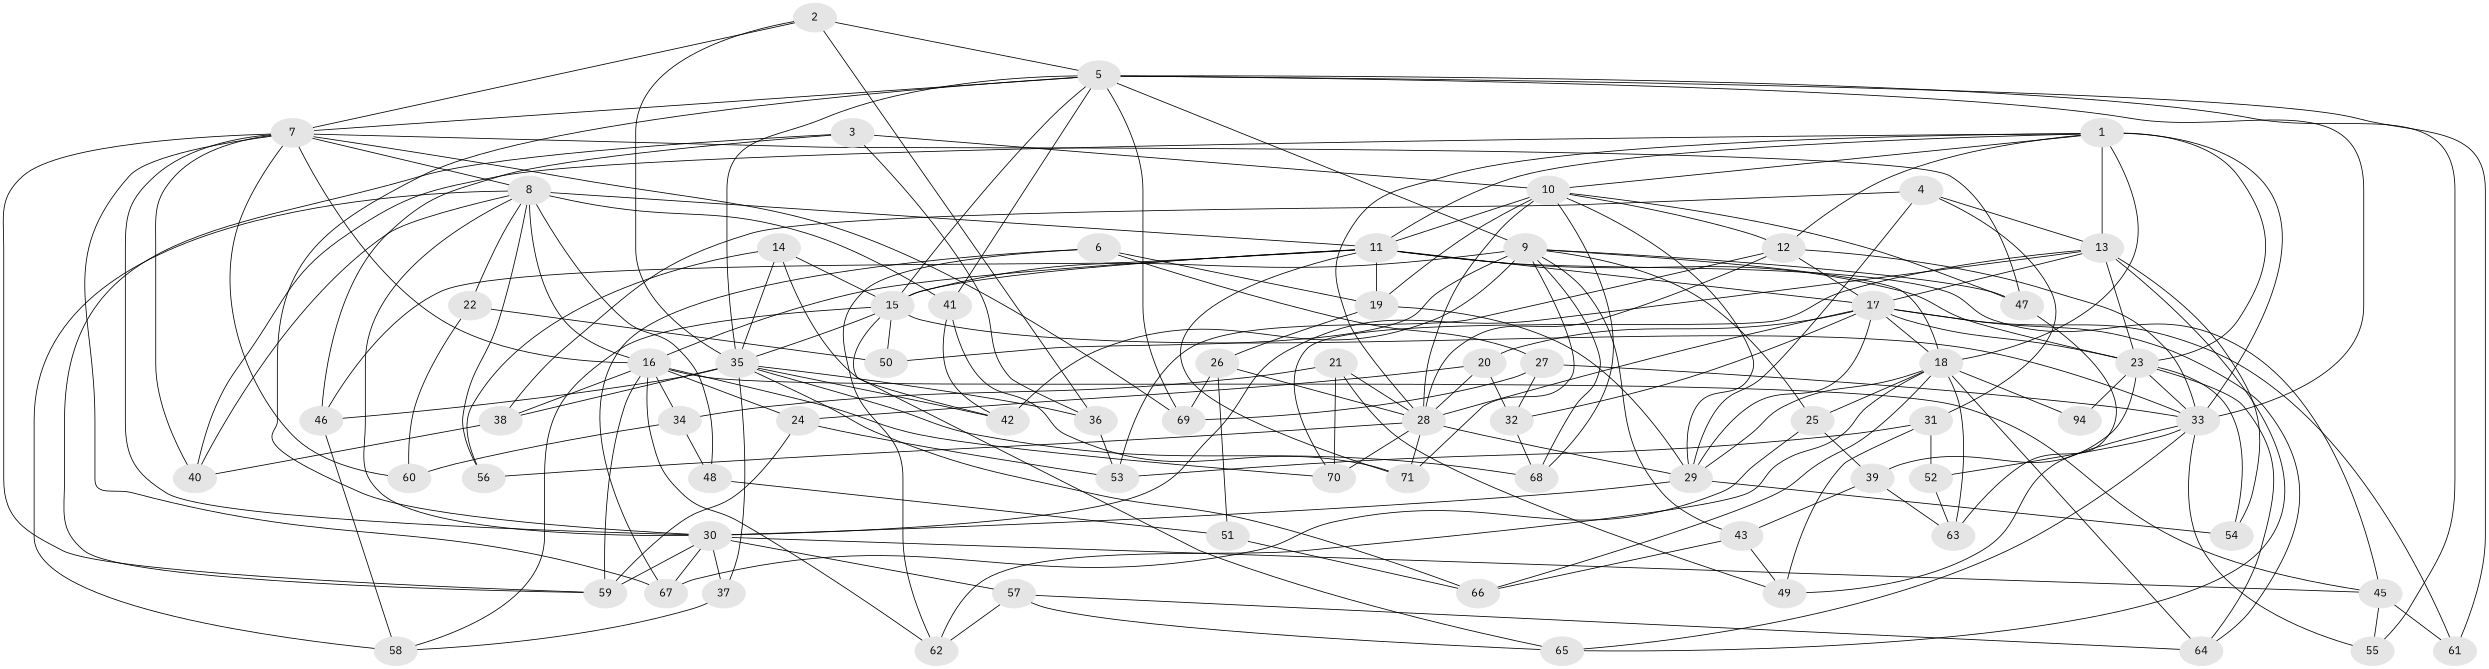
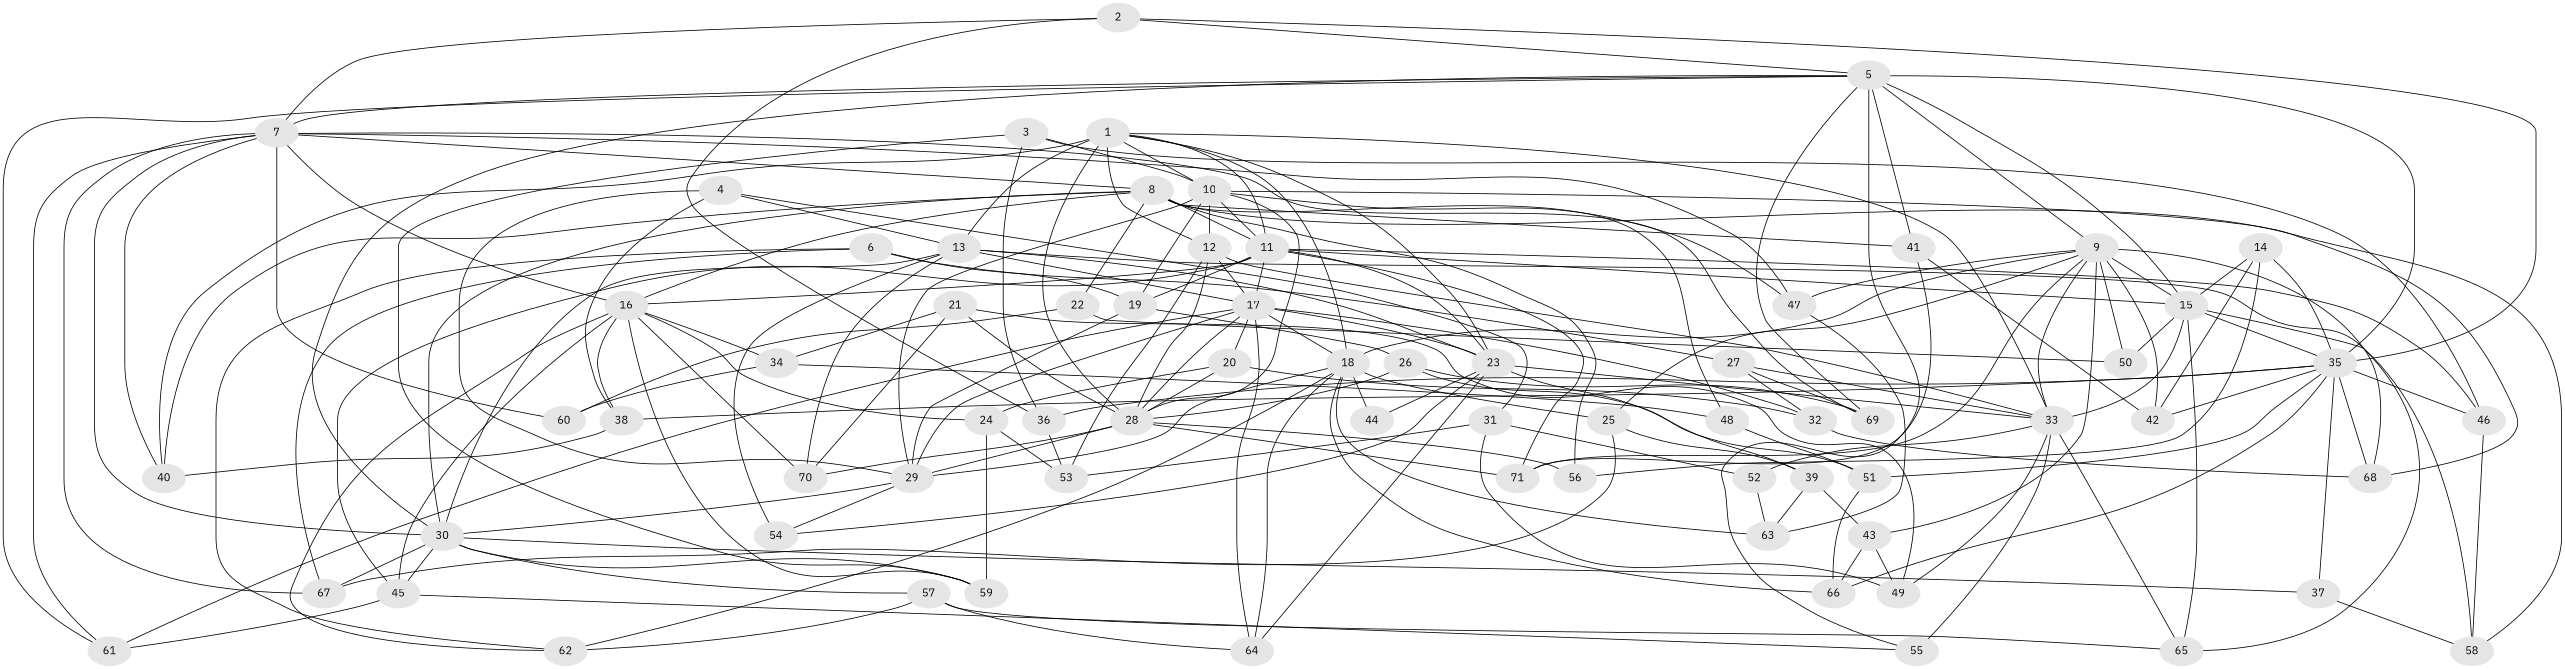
  graph {
    fontname="IBM Plex Sans"
    node [color=gray90 fontname="IBM Plex Sans" style=filled]
    edge [fontname="IBM Plex Sans" weight=1.0]
    1
    10
    12
    13
    18
    23
    28
    33
    40
    29
    19
    47
    11
    68
    17
    53
    30
    54
    65
    70
    62
    25
-   44 [label=94]
+   44
    64
    63
    66
    39
    56
    71
    55
    49
    52
    2
    5
    7
    35
    36
    9
    15
    41
    61
    69
    67
    8
    16
    60
    46
    38
    42
    37
    51
    3
    59
    58
    4
    31
    43
    50
    45
    57
    6
    27
    26
    32
    22
    48
    24
    34
    20
    14
    21
    1 -- 10
    1 -- 12
    1 -- 13 [weight=3.0]
    1 -- 18
    1 -- 23
    1 -- 28
    1 -- 33
    1 -- 40
    10 -- 12 [weight=2.0]
    10 -- 28
    10 -- 29
    10 -- 19 [weight=3.0]
    10 -- 47
    10 -- 11
    10 -- 68
    12 -- 28
    12 -- 33
    12 -- 17 [weight=2.0]
    12 -- 53
    13 -- 23 [weight=2.0]
    13 -- 17
    13 -- 30
    13 -- 54 [weight=2.0]
    13 -- 65
    13 -- 70
    18 -- 29
    18 -- 62
    18 -- 25
    18 -- 44
    18 -- 64
    18 -- 63
    18 -- 66
    23 -- 33
    23 -- 54
    23 -- 44
    23 -- 64
    23 -- 39
    28 -- 29
    28 -- 70
    28 -- 56 [weight=2.0]
    28 -- 71
    33 -- 65
    33 -- 55 [weight=2.0]
    33 -- 49
    33 -- 52 [weight=2.0]
    29 -- 30
    29 -- 54
    19 -- 29 [weight=2.0]
    19 -- 26
    47 -- 63
    11 -- 1
    11 -- 23
    11 -- 19
    11 -- 17
    11 -- 71
    11 -- 15
    11 -- 16
    11 -- 46
    11 -- 45
    17 -- 18
    17 -- 23
    17 -- 28
    17 -- 29
    17 -- 64
    17 -- 61
    17 -- 32
    17 -- 20
    30 -- 67
    30 -- 37
    30 -- 59
    30 -- 45
    30 -- 57
    25 -- 39
    25 -- 67
    39 -- 63
    39 -- 43
    52 -- 63
    2 -- 5
    2 -- 7
    2 -- 35
    2 -- 36
-   5 -- 33
+   9 -- 33
    5 -- 30
    5 -- 55
    5 -- 7
    5 -- 35
    5 -- 9 [weight=2.0]
    5 -- 15
    5 -- 41
    5 -- 61
    5 -- 69
    7 -- 40
    7 -- 47
    7 -- 30
-   7 -- 59
+   7 -- 61
    7 -- 69
    7 -- 67
    7 -- 8
    7 -- 16
    7 -- 60 [weight=2.0]
    35 -- 68
    35 -- 66
    35 -- 36
    35 -- 46
    35 -- 38
    35 -- 42
    35 -- 37
+   35 -- 51
    36 -- 53
    9 -- 18
    9 -- 47
    9 -- 68
    9 -- 25
    9 -- 71
    9 -- 15
    9 -- 42
    9 -- 43
    9 -- 50 [weight=2.0]
    15 -- 33
    15 -- 65
    15 -- 35
    15 -- 58
    15 -- 50
    41 -- 71
    41 -- 42
    8 -- 40
    8 -- 11 [weight=2.0]
    8 -- 30
    8 -- 56
    8 -- 41
    8 -- 16
    8 -- 58
    8 -- 22
    8 -- 48 [weight=2.0]
    16 -- 70
    16 -- 62
    16 -- 38
    16 -- 59
    16 -- 45
    16 -- 24
    16 -- 34
    46 -- 58
    38 -- 40
    37 -- 58
    51 -- 66
    3 -- 10
    3 -- 36
    3 -- 46
    3 -- 59
    4 -- 13
    4 -- 29
    4 -- 38
    4 -- 31
    31 -- 53
    31 -- 49
    31 -- 52
    43 -- 66
    43 -- 49
    45 -- 55
    45 -- 61
    57 -- 65
    57 -- 62
    57 -- 64
    6 -- 19
    6 -- 62
    6 -- 67
    6 -- 27
    27 -- 33
    27 -- 69
    27 -- 32
    26 -- 28
    26 -- 69
    26 -- 51
    32 -- 68
    22 -- 60
    22 -- 50
    48 -- 51
    24 -- 53
    24 -- 59
    34 -- 60
    34 -- 48
    20 -- 28
    20 -- 32
    20 -- 24
    14 -- 56
    14 -- 35
    14 -- 15
    14 -- 42
    21 -- 28
    21 -- 70
    21 -- 49
    21 -- 34
  }
